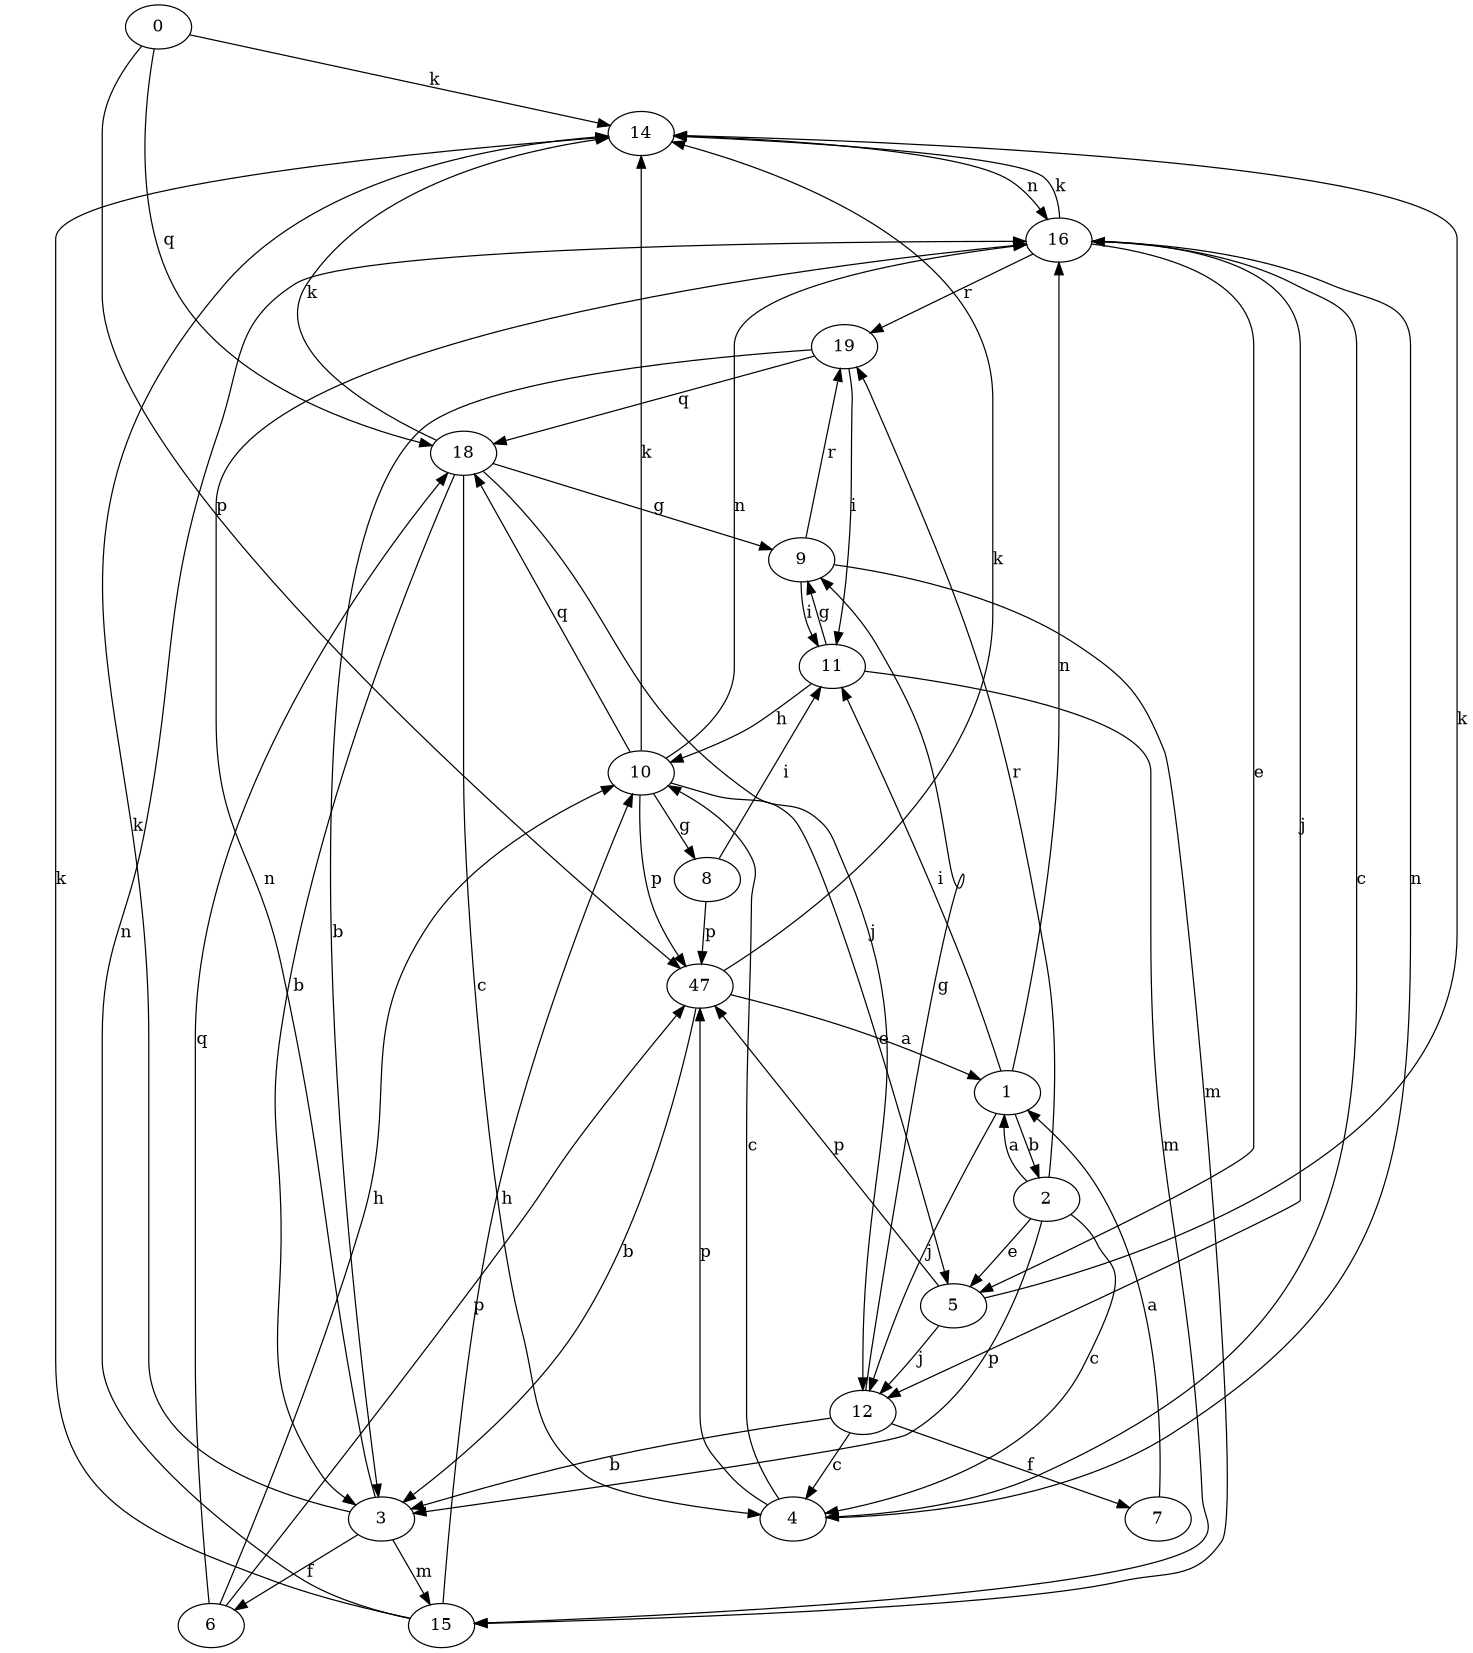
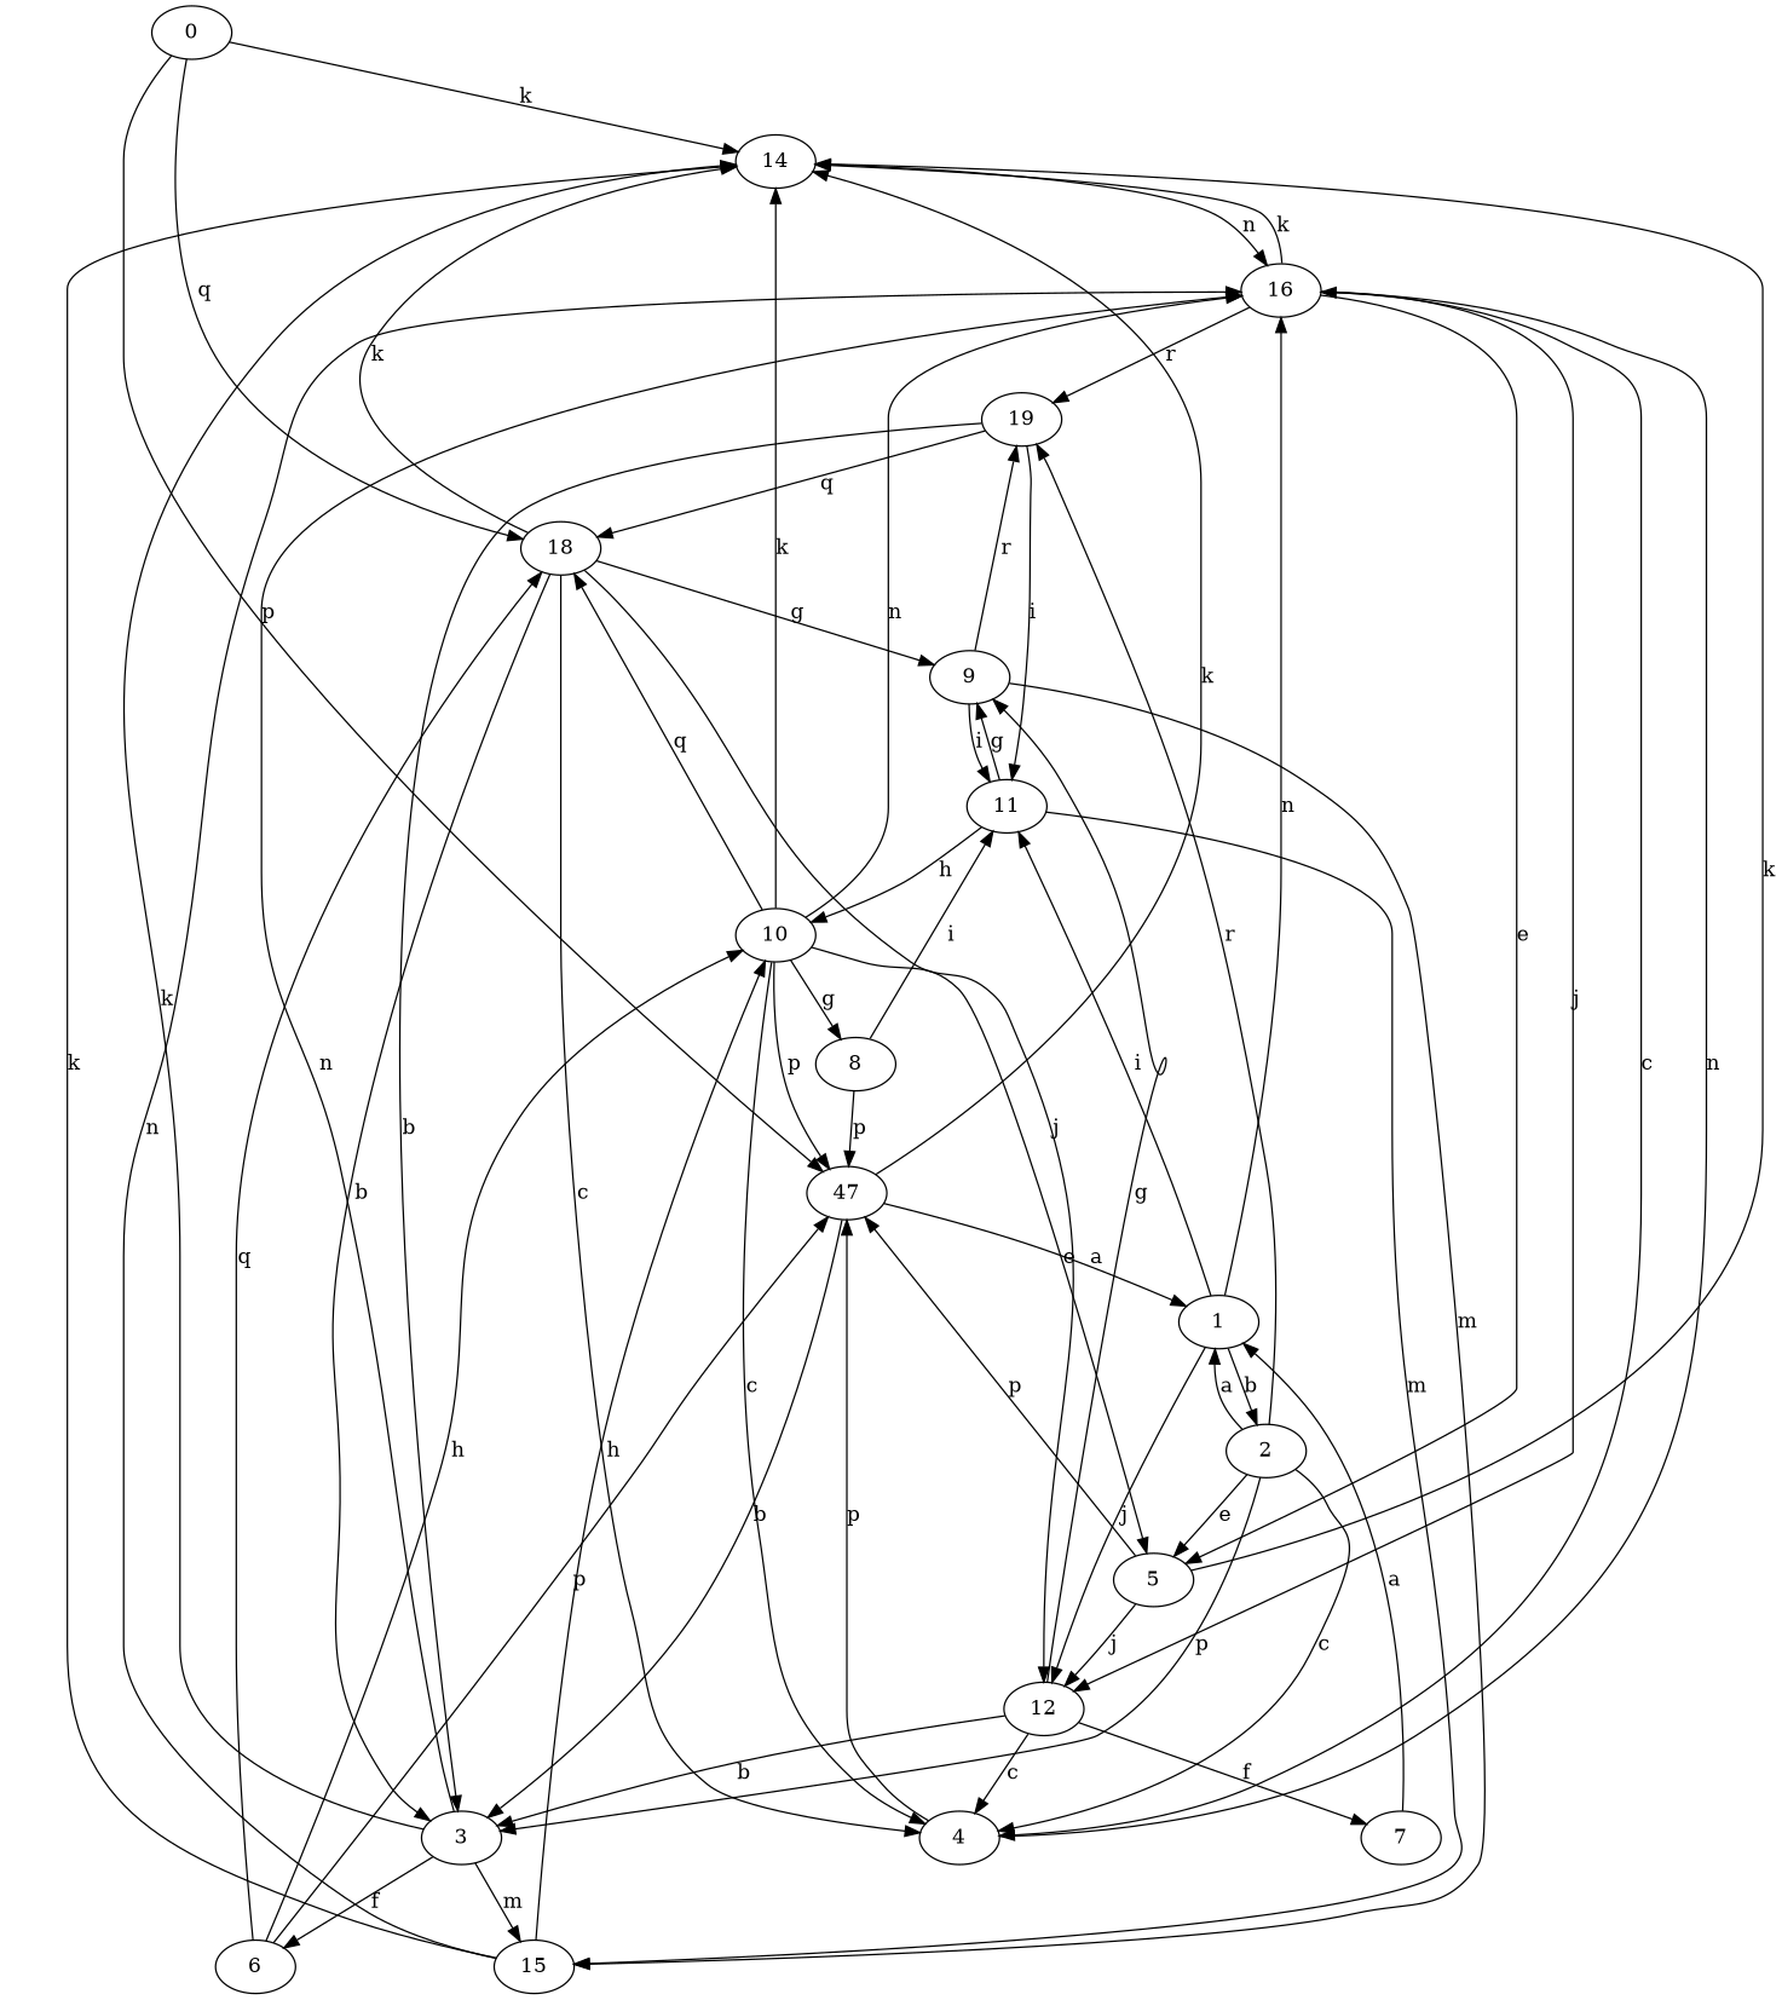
  strict digraph {
    0
    14
    n3 [label=47]
    18
    16
    1
    3
    12
    4
    9
    2
    11
    5
    19
    15
    10
    7
    6
    8
    0 -> 14 [label=k]
    0 -> n3 [label=p]
    0 -> 18 [label=q]
    14 -> 16 [label=n]
    n3 -> 14 [label=k]
    n3 -> 1 [label=a]
    n3 -> 3 [label=b]
    18 -> 14 [label=k]
    18 -> 3 [label=b]
    18 -> 12 [label=j]
    18 -> 4 [label=c]
    18 -> 9 [label=g]
    16 -> 14 [label=k]
    16 -> 12 [label=j]
    16 -> 4 [label=c]
    16 -> 5 [label=e]
    16 -> 19 [label=r]
    1 -> 16 [label=n]
    1 -> 12 [label=j]
    1 -> 2 [label=b]
    1 -> 11 [label=i]
    3 -> 14 [label=k]
    3 -> 16 [label=n]
    3 -> 15 [label=m]
    3 -> 6 [label=f]
    12 -> 3 [label=b]
    12 -> 4 [label=c]
    12 -> 9 [label=g]
    12 -> 7 [label=f]
    4 -> n3 [label=p]
    4 -> 16 [label=n]
    9 -> 11 [label=i]
    9 -> 19 [label=r]
    9 -> 15 [label=m]
    2 -> 1 [label=a]
    2 -> 3 [label=p]
    2 -> 4 [label=c]
    2 -> 5 [label=e]
    2 -> 19 [label=r]
    11 -> 9 [label=g]
    11 -> 15 [label=m]
    11 -> 10 [label=h]
    5 -> 14 [label=k]
    5 -> n3 [label=p]
    5 -> 12 [label=j]
    19 -> 18 [label=q]
    19 -> 3 [label=b]
    19 -> 11 [label=i]
    15 -> 14 [label=k]
    15 -> 16 [label=n]
    15 -> 10 [label=h]
    10 -> 14 [label=k]
    10 -> n3 [label=p]
    10 -> 18 [label=q]
    10 -> 16 [label=n]
-   4 -> 10 [label=c]
+   10 -> 4 [label=c]
    10 -> 5 [label=e]
    10 -> 8 [label=g]
    7 -> 1 [label=a]
    6 -> n3 [label=p]
    6 -> 18 [label=q]
    6 -> 10 [label=h]
    8 -> n3 [label=p]
    8 -> 11 [label=i]
  }
